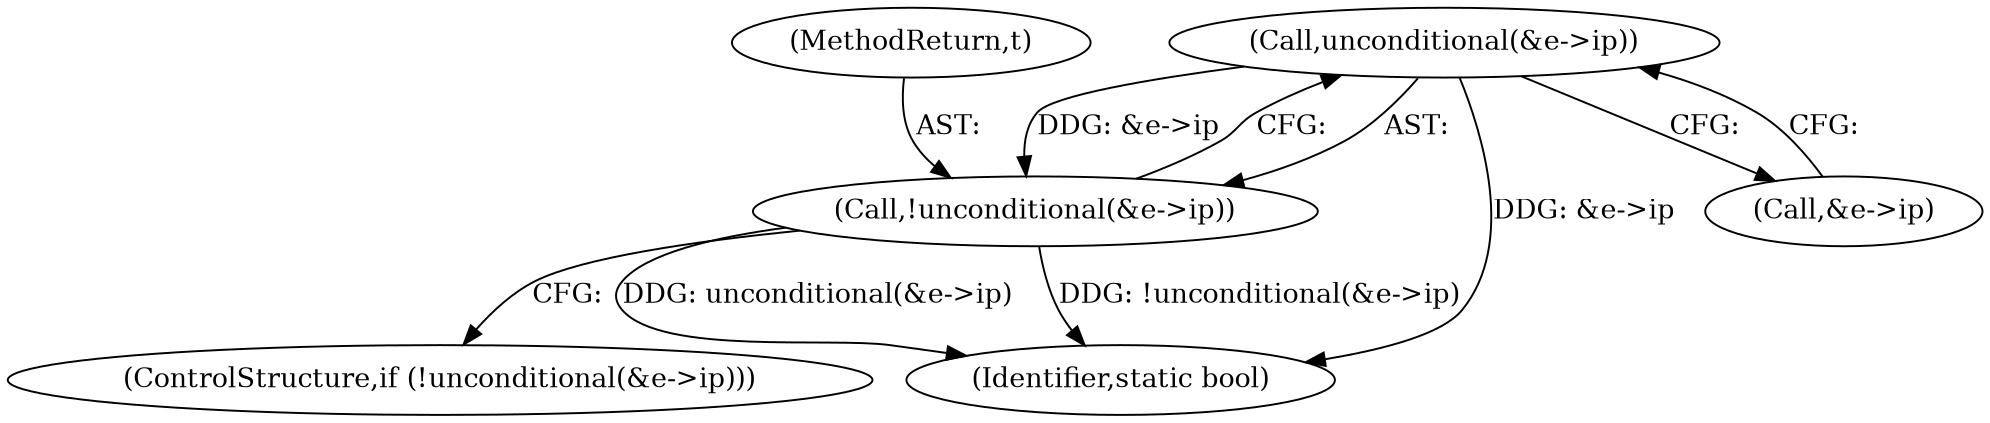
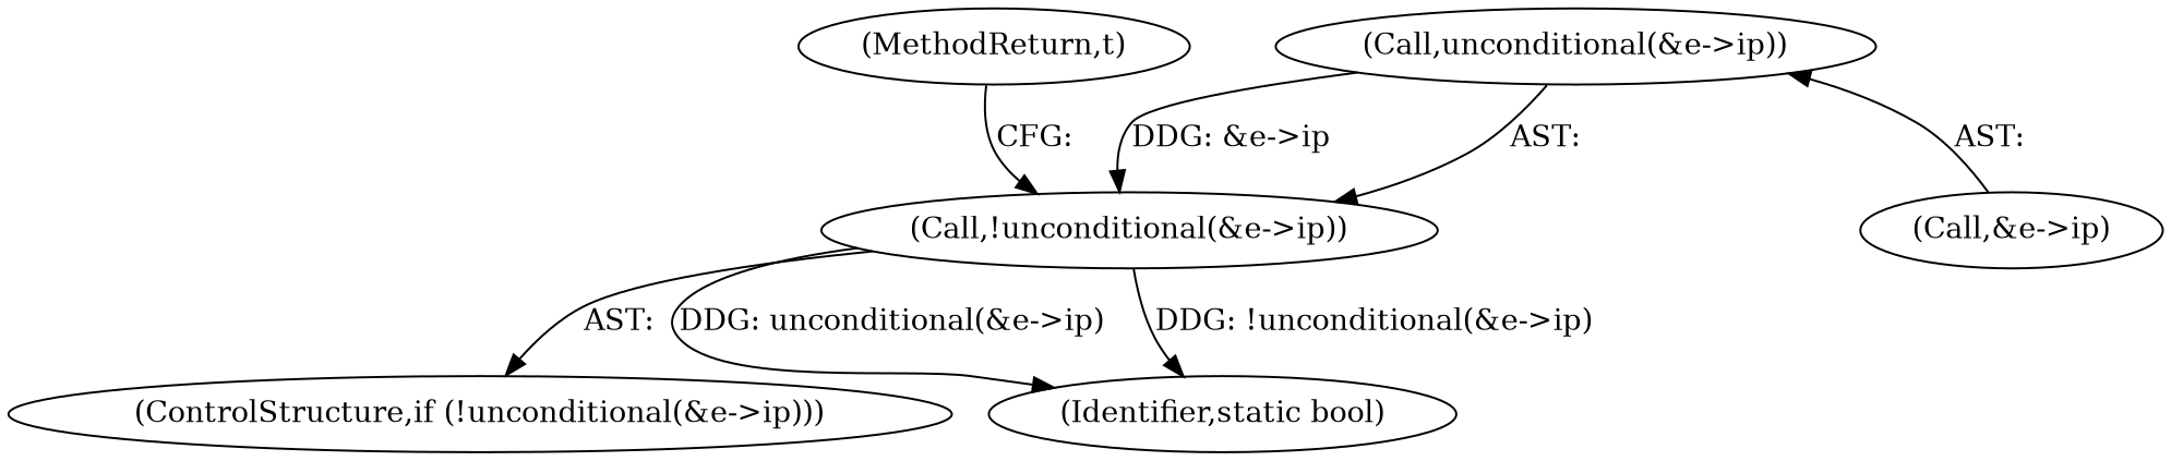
  digraph {
    n1 [label="(Call,unconditional(&e->ip))"]
    n2 [label="(Call,!unconditional(&e->ip))"]
    n3 [label="(Identifier,static bool)"]
    n4 [label="(Call,&e->ip)"]
    n5 [label="(ControlStructure,if (!unconditional(&e->ip)))"]
    n6 [label="(MethodReturn,t)"]
    n1 -> n2 [label="AST: "]
    n1 -> n2 [label="DDG: &e->ip"]
-   n1 -> n3 [label="DDG: &e->ip"]
-   n1 -> n4 [label="CFG: "]
-   n2 -> n1 [label="CFG: "]
    n2 -> n3 [label="DDG: unconditional(&e->ip)"]
    n2 -> n3 [label="DDG: !unconditional(&e->ip)"]
-   n2 -> n5 [label="CFG: "]
-   n4 -> n1 [label="CFG: "]
-   n6 -> n2 [label="AST: "]
+   n2 -> n5 [label="AST: "]
+   n4 -> n1 [label="AST: "]
+   n6 -> n2 [label="CFG: "]
  }
